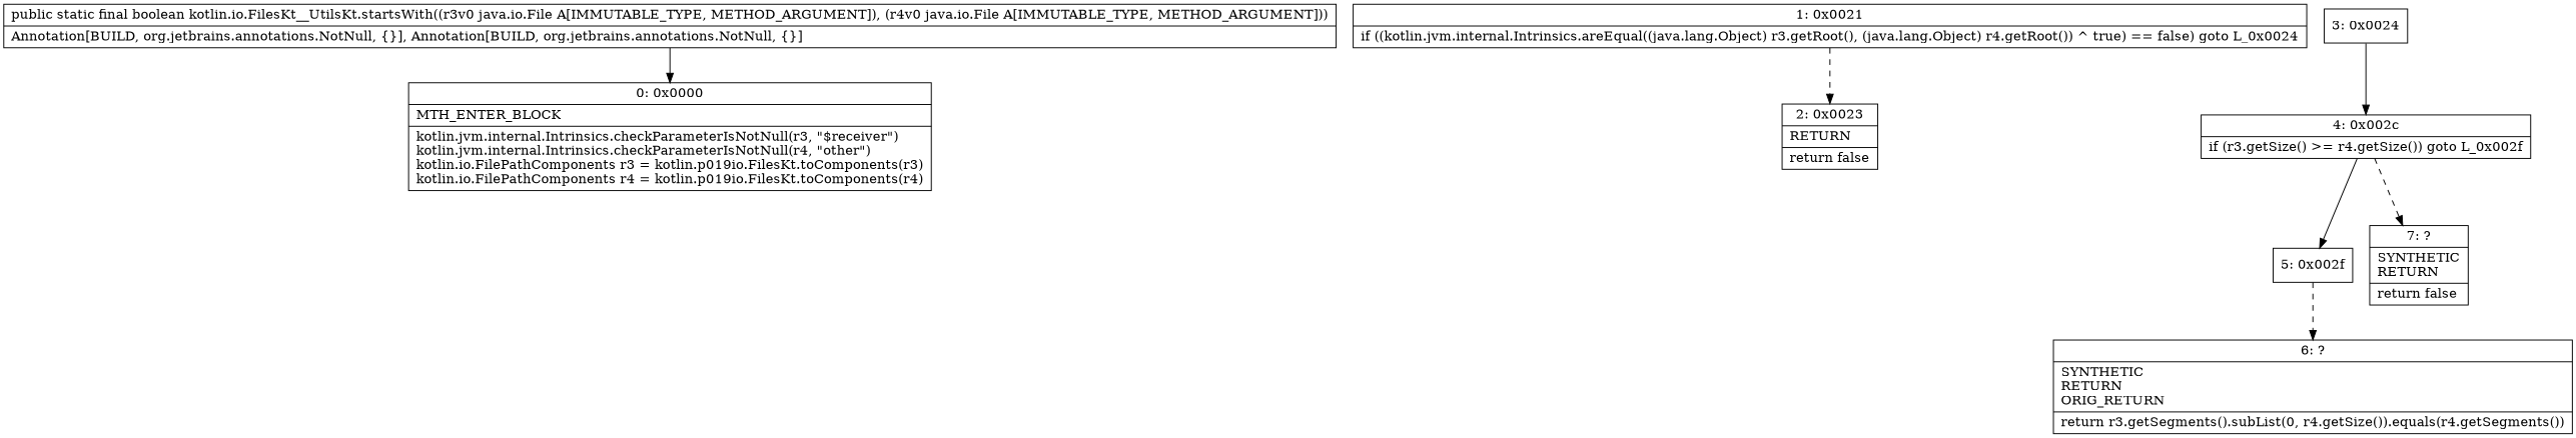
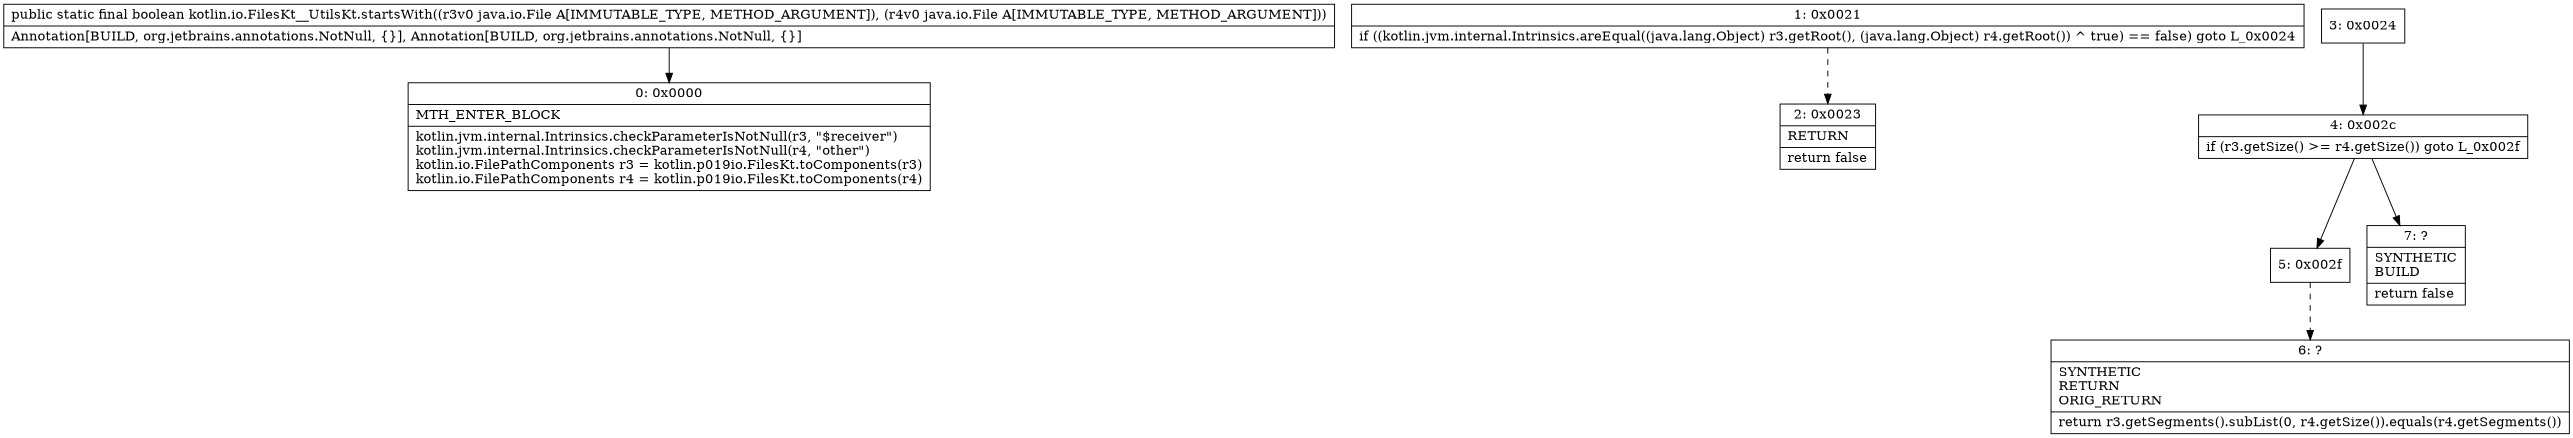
  digraph {
    node [shape=record]
    n1 [label="{0\:\ 0x0000|MTH_ENTER_BLOCK\l|kotlin.jvm.internal.Intrinsics.checkParameterIsNotNull(r3, \"$receiver\")\lkotlin.jvm.internal.Intrinsics.checkParameterIsNotNull(r4, \"other\")\lkotlin.io.FilePathComponents r3 = kotlin.p019io.FilesKt.toComponents(r3)\lkotlin.io.FilePathComponents r4 = kotlin.p019io.FilesKt.toComponents(r4)\l}"]
    n2 [label="{1\:\ 0x0021|if ((kotlin.jvm.internal.Intrinsics.areEqual((java.lang.Object) r3.getRoot(), (java.lang.Object) r4.getRoot()) ^ true) == false) goto L_0x0024\l}"]
    n3 [label="{2\:\ 0x0023|RETURN\l|return false\l}"]
    n4 [label="{3\:\ 0x0024}"]
    n5 [label="{4\:\ 0x002c|if (r3.getSize() \>= r4.getSize()) goto L_0x002f\l}"]
    n6 [label="{5\:\ 0x002f}"]
-   n7 [label="{7\:\ ?|SYNTHETIC\lRETURN\l|return false\l}"]
+   n7 [label="{7\:\ ?|SYNTHETIC\lBUILD\l|return false\l}"]
    n8 [label="{6\:\ ?|SYNTHETIC\lRETURN\lORIG_RETURN\l|return r3.getSegments().subList(0, r4.getSize()).equals(r4.getSegments())\l}"]
    n9 [label="{public static final boolean kotlin.io.FilesKt__UtilsKt.startsWith((r3v0 java.io.File A[IMMUTABLE_TYPE, METHOD_ARGUMENT]), (r4v0 java.io.File A[IMMUTABLE_TYPE, METHOD_ARGUMENT]))  | Annotation[BUILD, org.jetbrains.annotations.NotNull, \{\}], Annotation[BUILD, org.jetbrains.annotations.NotNull, \{\}]\l}"]
    n2 -> n3 [style=dashed]
    n4 -> n5
    n5 -> n6
-   n5 -> n7 [style=dashed]
+   n5 -> n7 [style=solid]
    n6 -> n8 [style=dashed]
    n9 -> n1
  }
